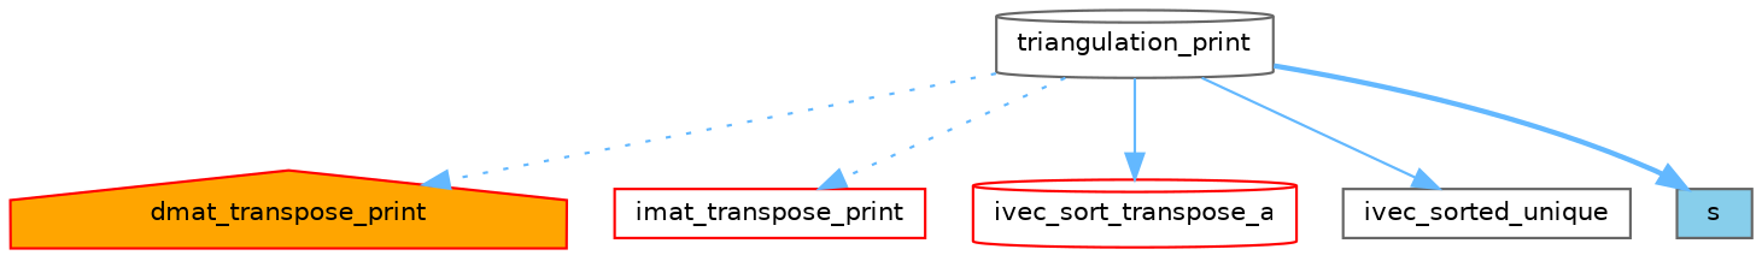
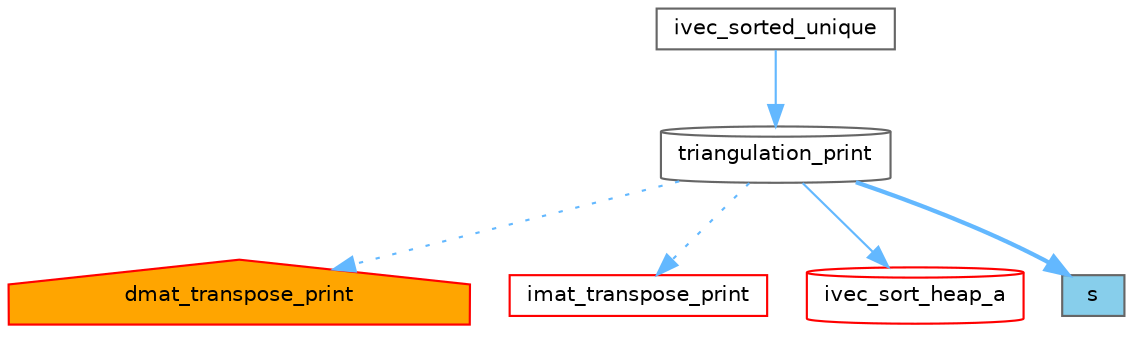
  digraph {
    rankdir=TB
    node [color=red fillcolor=white fontname=Helvetica fontsize=10 shape=box style=filled]
    edge [color=steelblue1 fontname=Helvetica fontsize=10 labelfontname=Helvetica labelfontsize=10 style=dotted]
    n1 [color=gray40 fontcolor=black height=0.2 label=triangulation_print shape=cylinder width=0.4]
    n2 [fillcolor=orange height=0.2 label=dmat_transpose_print shape=house width=0.4]
    n3 [height=0.2 label=imat_transpose_print width=0.4]
-   n4 [height=0.2 label=ivec_sort_transpose_a shape=cylinder width=0.4]
+   n4 [height=0.2 label=ivec_sort_heap_a shape=cylinder width=0.4]
    n5 [color=grey40 height=0.2 label=ivec_sorted_unique width=0.4]
    n6 [color=grey40 fillcolor=skyblue height=0.2 label=s width=0.4]
    n1 -> n2
    n1 -> n3
    n1 -> n4 [style=solid]
-   n1 -> n5 [style=solid]
+   n5 -> n1 [style=solid]
    n1 -> n6 [style=bold]
  }
